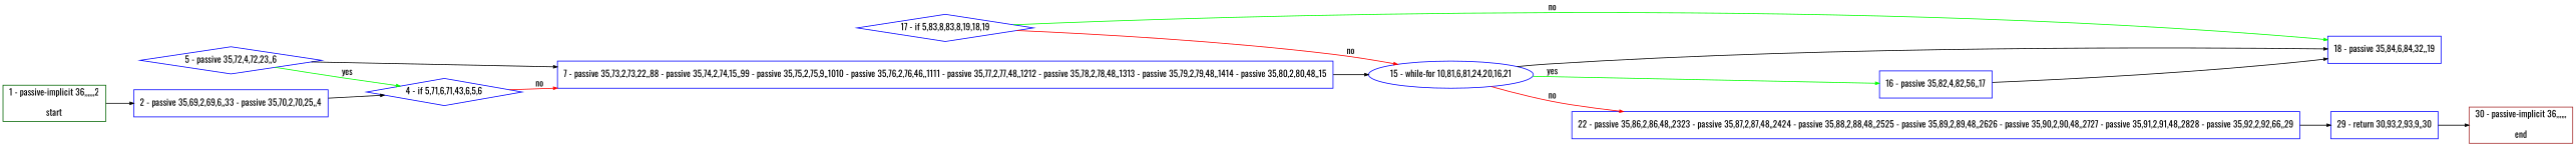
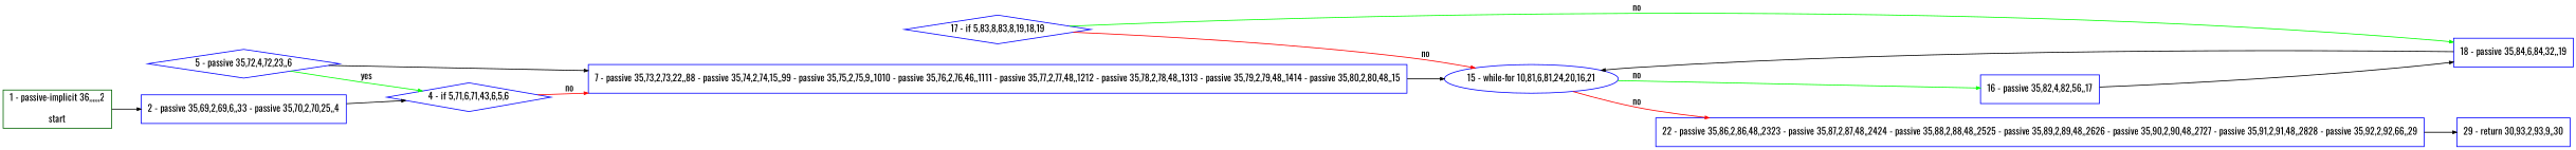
  digraph {
    bgcolor=white
    compound=true
    fillcolor="#FFFFCC"
    fontname=Oswald
    fontsize=12
    pack=true
    packmode=clust
    rankdir=LR
    style="rounded,filled"
    node [color="#0000ff" compound=true fillcolor="#ffffff" fixedsize=false fontname=Oswald fontsize=12 node_initialized=no shape=box style=filled]
    edge [arrowhead=normal arrowsize=0.5 arrowtail=none color="#000000" compound=true dir=forward fontcolor=black fontname=Oswald fontsize=12]
    n1 [label="2 - passive 35,69,2,69,6,,33 - passive 35,70,2,70,25,,4"]
    n2 [label="4 - if 5,71,6,71,43,6,5,6" shape=diamond]
    n3 [label="7 - passive 35,73,2,73,22,,88 - passive 35,74,2,74,15,,99 - passive 35,75,2,75,9,,1010 - passive 35,76,2,76,46,,1111 - passive 35,77,2,77,48,,1212 - passive 35,78,2,78,48,,1313 - passive 35,79,2,79,48,,1414 - passive 35,80,2,80,48,,15"]
    n4 [color="#006400" label="1 - passive-implicit 36,,,,,,2\n\nstart"]
    n5 [label="5 - passive 35,72,4,72,23,,6" shape=diamond]
    n6 [label="15 - while-for 10,81,6,81,24,20,16,21" shape=oval]
    n7 [label="16 - passive 35,82,4,82,56,,17"]
    n8 [label="22 - passive 35,86,2,86,48,,2323 - passive 35,87,2,87,48,,2424 - passive 35,88,2,88,48,,2525 - passive 35,89,2,89,48,,2626 - passive 35,90,2,90,48,,2727 - passive 35,91,2,91,48,,2828 - passive 35,92,2,92,66,,29"]
    n9 [label="18 - passive 35,84,6,84,32,,19"]
    n10 [label="29 - return 30,93,2,93,9,,30"]
    n11 [label="17 - if 5,83,8,83,8,19,18,19" shape=diamond]
-   n12 [color="#a52a2a" label="30 - passive-implicit 36,,,,,,\n\nend"]
    n1 -> n2
    n2 -> n3 [color="#ff0000" label=no]
    n3 -> n6
    n4 -> n1
    n5 -> n2 [color="#00ff00" label=yes]
    n5 -> n3
-   n6 -> n7 [color="#00ff00" label=yes]
+   n6 -> n7 [color="#00ff00" label=no]
    n6 -> n8 [color="#ff0000" label=no]
    n7 -> n9
    n8 -> n10
-   n6 -> n9
-   n10 -> n12
+   n9 -> n6
    n11 -> n6 [color="#ff0000" label=no]
    n11 -> n9 [color="#00ff00" label=no]
  }
